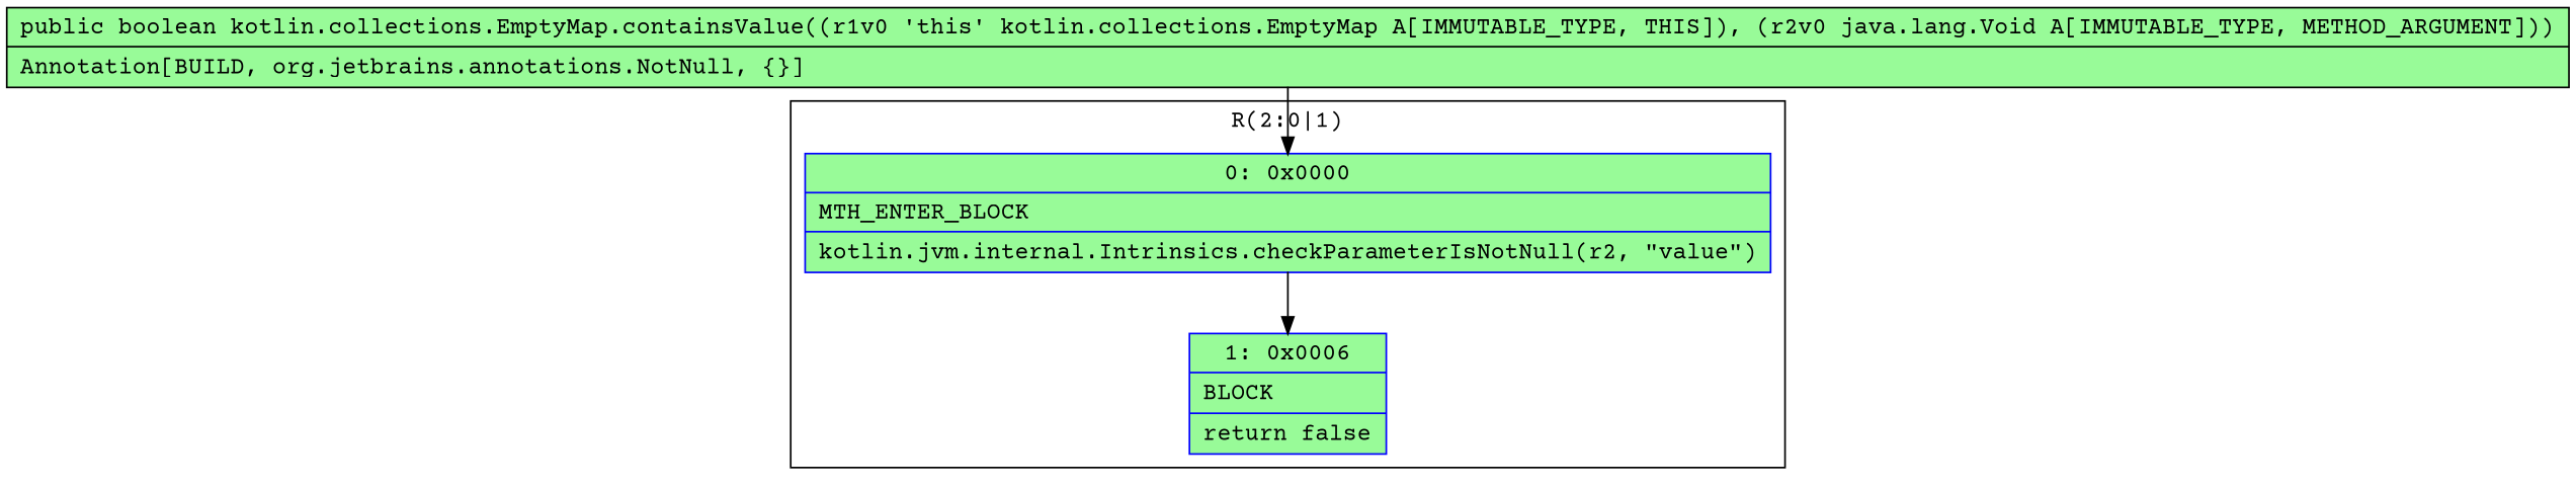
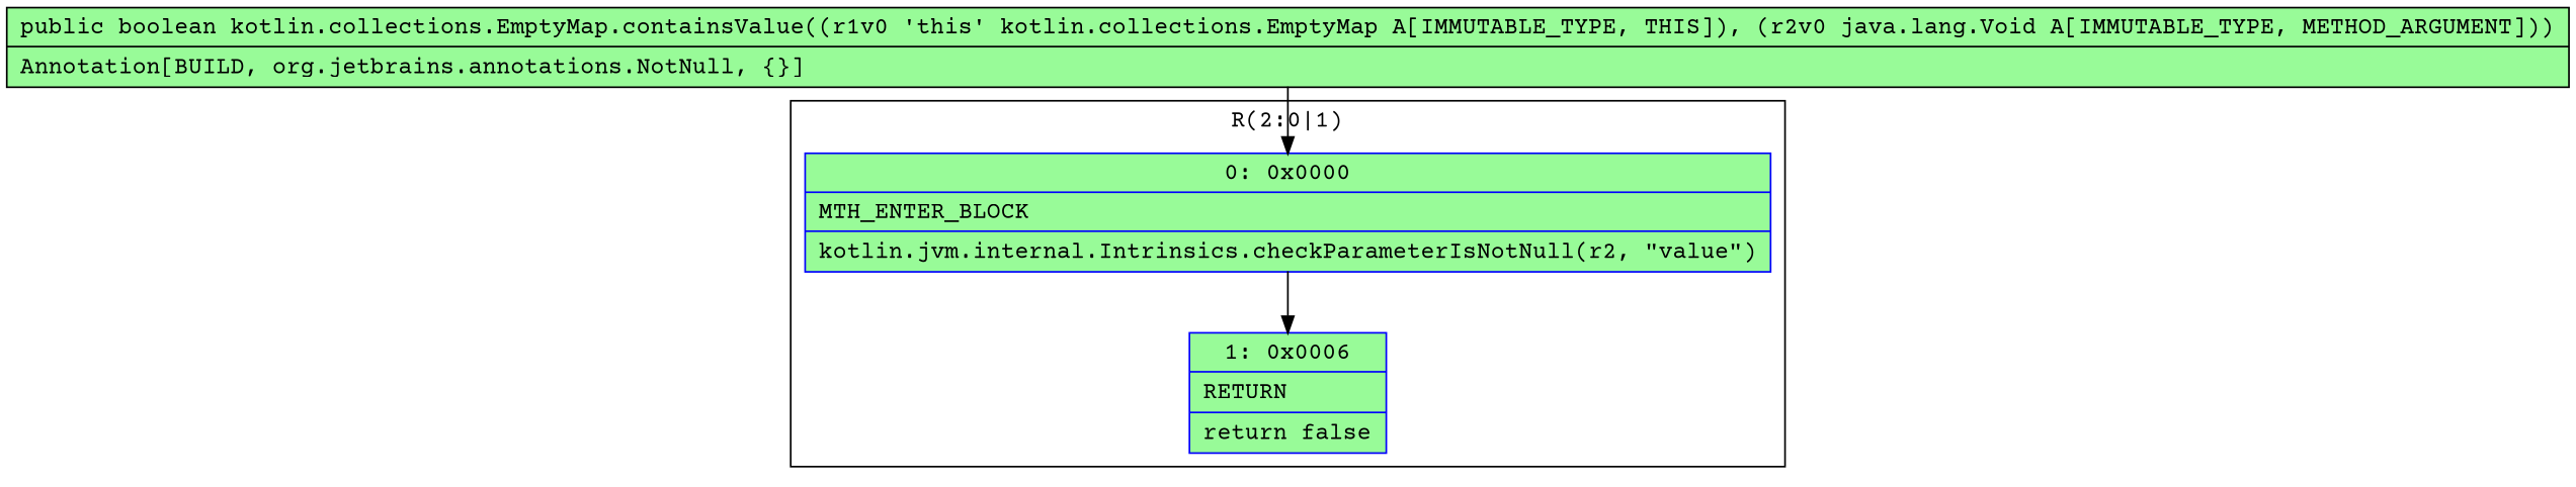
  digraph {
    fontname="Courier Prime"
    node [color=blue shape=record style=filled fillcolor=palegreen fontname="Courier Prime"]
    edge [fontname="Courier Prime"]
    n1 [label="{0\:\ 0x0000|MTH_ENTER_BLOCK\l|kotlin.jvm.internal.Intrinsics.checkParameterIsNotNull(r2, \"value\")\l}"]
-   n2 [label="{1\:\ 0x0006|BLOCK\l|return false\l}"]
+   n2 [label="{1\:\ 0x0006|RETURN\l|return false\l}"]
    n3 [label="{public boolean kotlin.collections.EmptyMap.containsValue((r1v0 'this' kotlin.collections.EmptyMap A[IMMUTABLE_TYPE, THIS]), (r2v0 java.lang.Void A[IMMUTABLE_TYPE, METHOD_ARGUMENT]))  | Annotation[BUILD, org.jetbrains.annotations.NotNull, \{\}]\l}" color=""]
    subgraph cluster_1 {
      label="R(2:0|1)"
      n1
      n2
    }
    n1 -> n2
    n3 -> n1
  }
